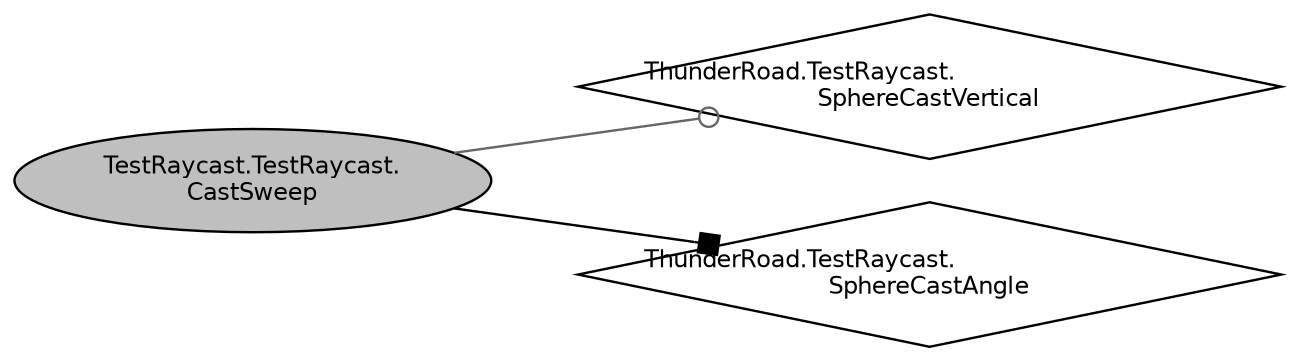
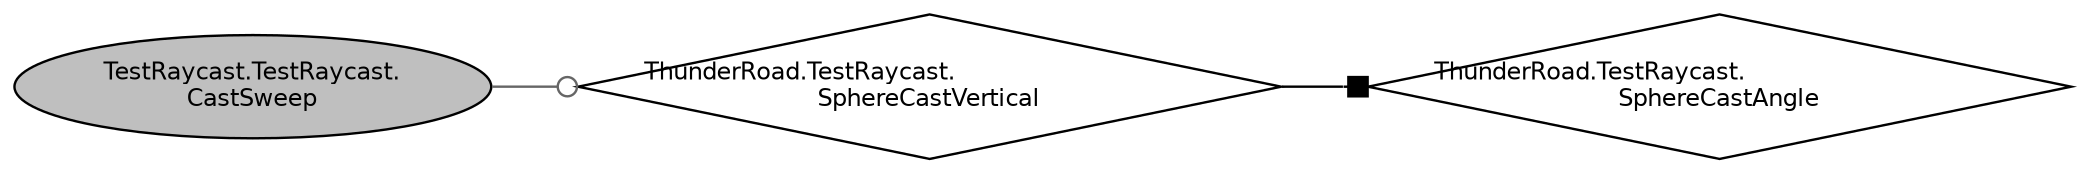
  digraph {
    rankdir=LR
    node [color=black fillcolor=white fontname=Helvetica fontsize=10 shape=diamond style=filled]
    edge [fontname=Helvetica fontsize=10 labelfontname=Helvetica labelfontsize=10 style=solid]
    n1 [fillcolor=grey75 fontcolor=black height=0.2 label="TestRaycast.TestRaycast.\lCastSweep" shape=ellipse width=0.4]
    n2 [height=0.2 label="ThunderRoad.TestRaycast.\lSphereCastVertical" width=0.4]
    n3 [height=0.2 label="ThunderRoad.TestRaycast.\lSphereCastAngle" width=0.4]
    n1 -> n2 [arrowhead=odot color=gray40]
-   n1 -> n3 [arrowhead=box color=black]
+   n2 -> n3 [arrowhead=box color=black]
  }
